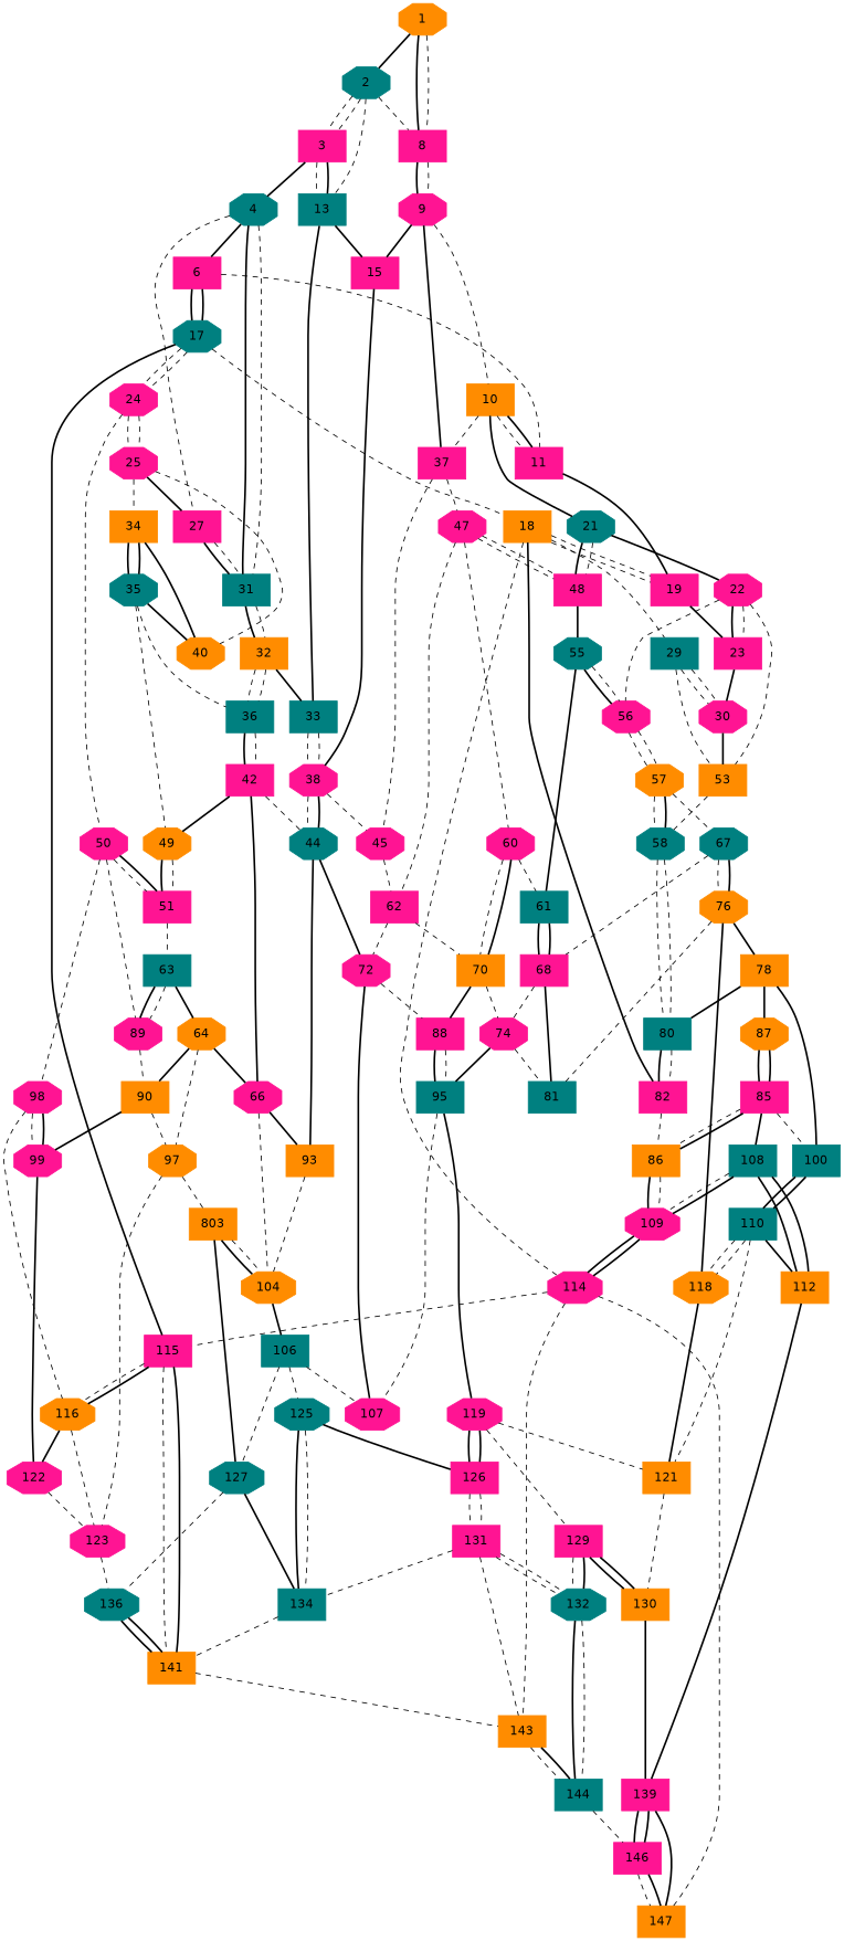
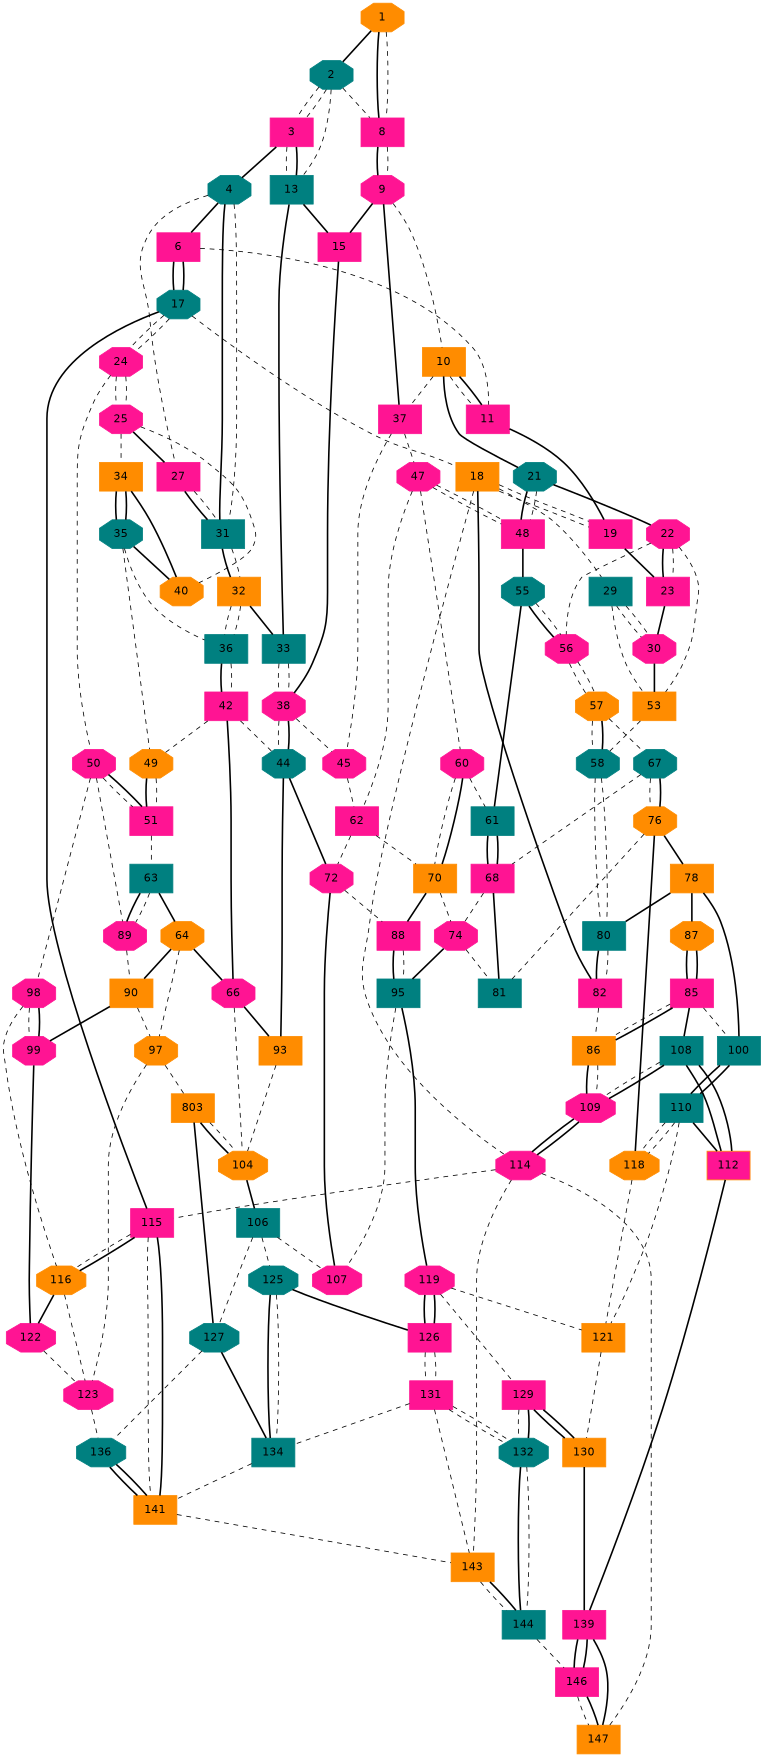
  graph {
    fontname="DejaVu Sans"
    node [color=deeppink fontname="DejaVu Sans" shape=box style=filled]
    edge [fontname="DejaVu Sans" style=dashed]
    1 [color=darkorange shape=octagon]
    2 [color=teal shape=octagon super="+12"]
    8
    3
    13 [color=teal super="+14"]
    9 [shape=octagon super="+16"]
    4 [color=teal shape=octagon super="+5"]
    15
    33 [color=teal]
    6 [super="+7"]
    27
    31 [color=teal]
    11
    17 [color=teal shape=octagon]
    32 [color=darkorange]
    19
    18 [color=darkorange super="+28"]
    24 [shape=octagon]
    115
    10 [color=darkorange super="+20"]
    37 [super="+46"]
    21 [color=teal shape=octagon]
    38 [shape=octagon super="+39"]
    45 [shape=octagon]
    47 [shape=octagon super="+59"]
    22 [shape=octagon super="+52"]
    48
    23
    44 [color=teal shape=octagon super="+71"]
    29 [color=teal]
    82 [super="+83"]
    114 [shape=octagon super="+148"]
    25 [shape=octagon super="+26"]
    50 [shape=octagon super="+91"]
    116 [color=darkorange shape=octagon super="+117"]
    141 [color=darkorange super="+142"]
    53 [color=darkorange super="+54"]
    30 [shape=octagon]
    86 [color=darkorange]
    143 [color=darkorange super="+145"]
    147 [color=darkorange]
    56 [shape=octagon]
    55 [color=teal shape=octagon]
    58 [color=teal shape=octagon]
    57 [color=darkorange shape=octagon]
    34 [color=darkorange]
    40 [color=darkorange shape=octagon]
    51
    89 [shape=octagon]
    98 [shape=octagon]
    35 [color=teal shape=octagon super="+41"]
    36 [color=teal]
    42 [super="+43"]
    49 [color=darkorange shape=octagon]
    66 [shape=octagon super="+92"]
    62 [super="+69"]
    60 [shape=octagon]
    72 [shape=octagon super="+87"]
    93 [color=darkorange]
    104 [color=darkorange shape=octagon super="+105"]
    88
    107 [shape=octagon]
    70 [color=darkorange super="+73"]
    61 [color=teal]
    63 [color=teal]
    90 [color=darkorange super="+96"]
    99 [shape=octagon]
    64 [color=darkorange shape=octagon super="+65"]
    80 [color=teal]
    68 [super="+75"]
    67 [color=teal shape=octagon]
    76 [color=darkorange shape=octagon super="+77"]
    74 [shape=octagon super="+94"]
    81 [color=teal]
    97 [color=darkorange shape=octagon super="+102"]
    n76 [color=darkorange label=803]
    123 [shape=octagon super="+135"]
    106 [color=teal super="+124"]
    78 [color=darkorange super="+79"]
    118 [color=darkorange shape=octagon]
    95 [color=teal super="+113"]
    119 [shape=octagon super="+120"]
    n83 [color=darkorange label=87 shape=octagon]
    100 [color=teal]
    121 [color=darkorange super="+128"]
    85 [super="+101"]
    110 [color=teal super="+111"]
    109 [shape=octagon]
    108 [color=teal]
-   112 [color=darkorange]
+   112 [color=darkorange fillcolor=deeppink]
    122 [shape=octagon]
    126
    129
    127 [color=teal shape=octagon super="+133"]
    136 [color=teal shape=octagon]
    134 [color=teal super="+137"]
    125 [color=teal shape=octagon]
    139 [super="+140"]
    130 [color=darkorange]
    146
    144 [color=teal]
    131 [super="+138"]
    132 [color=teal shape=octagon]
    1 -- 2 [style=bold]
    1 -- 8 [style=bold]
    1 -- 8
    2 -- 8
    2 -- 3
    2 -- 3
    2 -- 13
    8 -- 9 [style=bold]
    8 -- 9
    3 -- 13
    3 -- 13 [style=bold]
    3 -- 4 [style=bold]
    13 -- 15 [style=bold]
    13 -- 33 [style=bold]
    9 -- 15 [style=bold]
    9 -- 10
    9 -- 37 [style=bold]
    4 -- 6 [style=bold]
    4 -- 27
    4 -- 31 [style=bold]
    4 -- 31
    15 -- 38 [style=bold]
    33 -- 38
    33 -- 38
    6 -- 11
    6 -- 17 [style=bold]
    6 -- 17 [style=bold]
    27 -- 31 [style=bold]
    27 -- 31
    31 -- 32 [style=bold]
    31 -- 32
    11 -- 19 [style=bold]
    17 -- 18
    17 -- 24
    17 -- 24
    17 -- 115 [style=bold]
    32 -- 33 [style=bold]
    32 -- 36
    32 -- 36
    19 -- 23 [style=bold]
    18 -- 19
    18 -- 19
    18 -- 29
    18 -- 82 [style=bold]
    18 -- 114
    24 -- 25
    24 -- 25
    24 -- 50
    115 -- 116
    115 -- 116 [style=bold]
    115 -- 141
    115 -- 141 [style=bold]
    10 -- 11
    10 -- 11 [style=bold]
    10 -- 37
    10 -- 21 [style=bold]
    37 -- 45
    37 -- 47
    21 -- 22 [style=bold]
    21 -- 48 [style=bold]
    21 -- 48
    38 -- 45
    38 -- 44
    38 -- 44 [style=bold]
    45 -- 62
    47 -- 48
    47 -- 48
    47 -- 62
    47 -- 60
    22 -- 23 [style=bold]
    22 -- 23
    22 -- 53
    22 -- 56
    48 -- 55 [style=bold]
    23 -- 30 [style=bold]
    44 -- 72 [style=bold]
    44 -- 93 [style=bold]
    29 -- 53
    29 -- 30
    29 -- 30
    82 -- 86
    114 -- 115
    114 -- 143
    114 -- 147
    25 -- 27 [style=bold]
    25 -- 34
    25 -- 40
    50 -- 51
    50 -- 51 [style=bold]
    50 -- 89
    50 -- 98
    116 -- 123
    116 -- 122 [style=bold]
    141 -- 143
    53 -- 58
    30 -- 53 [style=bold]
    86 -- 109 [style=bold]
    86 -- 109
    143 -- 144
    143 -- 144 [style=bold]
    56 -- 57
    56 -- 57
    55 -- 56 [style=bold]
    55 -- 56
    55 -- 61 [style=bold]
    58 -- 80
    58 -- 80
    57 -- 58
    57 -- 58 [style=bold]
    57 -- 67
    34 -- 40 [style=bold]
    34 -- 35 [style=bold]
    34 -- 35 [style=bold]
    51 -- 63
    89 -- 90
    98 -- 116
    98 -- 99
    98 -- 99 [style=bold]
    35 -- 40 [style=bold]
    35 -- 36
    35 -- 49
    36 -- 42 [style=bold]
    36 -- 42
    42 -- 44
-   42 -- 49 [style=bold]
+   42 -- 49
    42 -- 66 [style=bold]
    49 -- 51 [style=bold]
    49 -- 51
    66 -- 93 [style=bold]
    66 -- 104
    62 -- 72
    62 -- 70
    60 -- 70
    60 -- 70 [style=bold]
    60 -- 61
    72 -- 88
    72 -- 107 [style=bold]
    93 -- 104
    104 -- 106 [style=bold]
    88 -- 95 [style=bold]
    88 -- 95
    70 -- 88 [style=bold]
    70 -- 74
    61 -- 68 [style=bold]
    61 -- 68 [style=bold]
    63 -- 89 [style=bold]
    63 -- 89
    63 -- 64 [style=bold]
    90 -- 99 [style=bold]
    90 -- 97
    99 -- 122 [style=bold]
    64 -- 66 [style=bold]
    64 -- 90 [style=bold]
    64 -- 97
    80 -- 82 [style=bold]
    80 -- 82
    68 -- 74
    68 -- 81 [style=bold]
    67 -- 68
    67 -- 76
    67 -- 76 [style=bold]
    76 -- 81
    76 -- 78 [style=bold]
    76 -- 118 [style=bold]
    74 -- 81
    74 -- 95 [style=bold]
    97 -- n76
    97 -- 123
    n76 -- 104 [style=bold]
    n76 -- 104
    n76 -- 127 [style=bold]
    123 -- 136
    106 -- 107
    106 -- 127
    106 -- 125
    78 -- 80 [style=bold]
    78 -- n83 [style=bold]
    78 -- 100 [style=bold]
-   118 -- 121 [style=bold]
+   118 -- 121
    95 -- 107
    95 -- 119 [style=bold]
    119 -- 121
    119 -- 126 [style=bold]
    119 -- 126 [style=bold]
    119 -- 129
    n83 -- 85 [style=bold]
    n83 -- 85 [style=bold]
    100 -- 110 [style=bold]
    100 -- 110 [style=bold]
    121 -- 130
    85 -- 86
    85 -- 86 [style=bold]
    85 -- 100
    85 -- 108 [style=bold]
    110 -- 118
    110 -- 118
    110 -- 121
    110 -- 112 [style=bold]
    109 -- 114 [style=bold]
    109 -- 114 [style=bold]
    108 -- 109
    108 -- 109 [style=bold]
    108 -- 112 [style=bold]
    108 -- 112 [style=bold]
    112 -- 139 [style=bold]
    122 -- 123
    126 -- 131
    126 -- 131
    129 -- 130 [style=bold]
    129 -- 130 [style=bold]
    129 -- 132
    129 -- 132 [style=bold]
    127 -- 136
    127 -- 134 [style=bold]
    136 -- 141 [style=bold]
    136 -- 141 [style=bold]
    134 -- 141
    125 -- 126 [style=bold]
    125 -- 134 [style=bold]
    125 -- 134
    139 -- 147 [style=bold]
    139 -- 146 [style=bold]
    139 -- 146 [style=bold]
    130 -- 139 [style=bold]
    146 -- 147
    146 -- 147 [style=bold]
    144 -- 146
    131 -- 143
    131 -- 134
    131 -- 132
    131 -- 132
    132 -- 144 [style=bold]
    132 -- 144
  }
